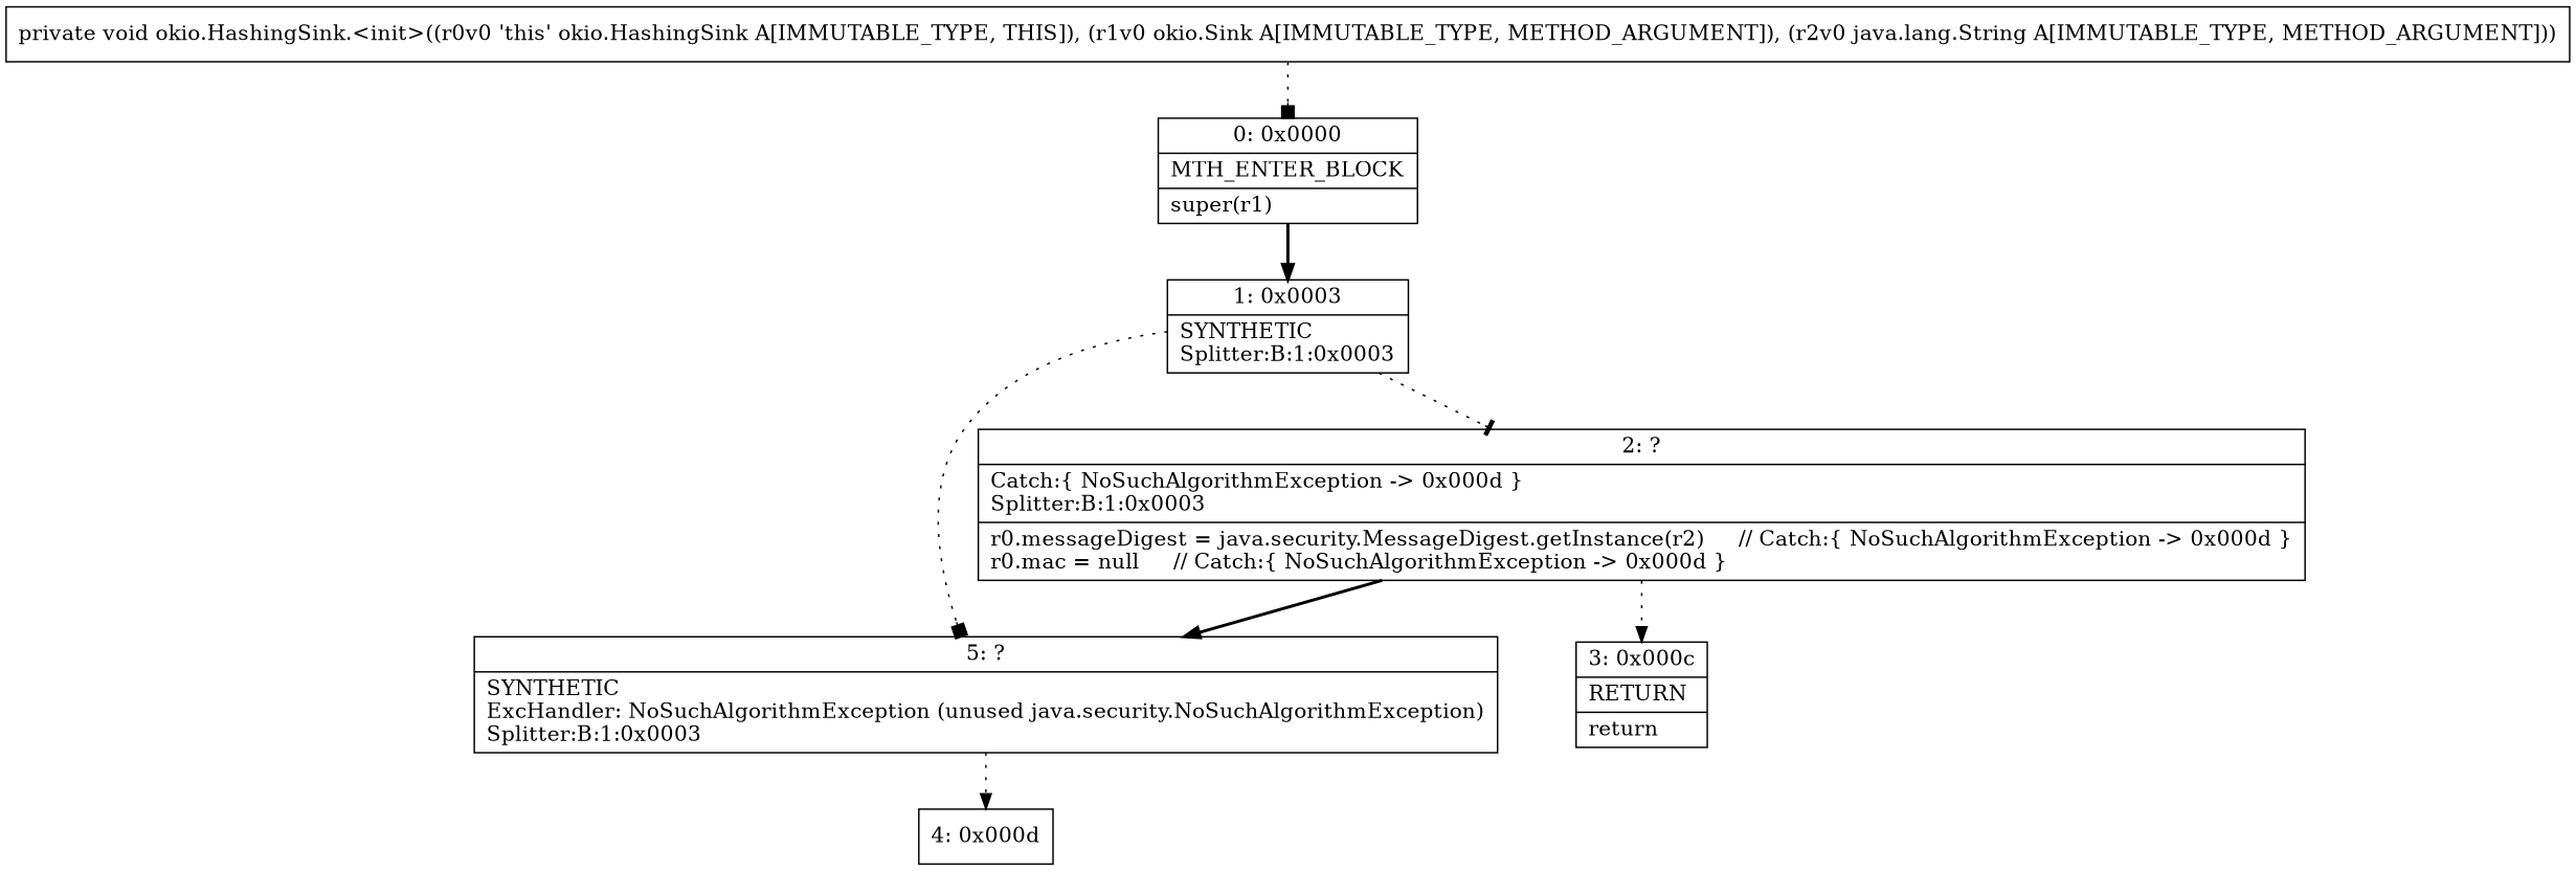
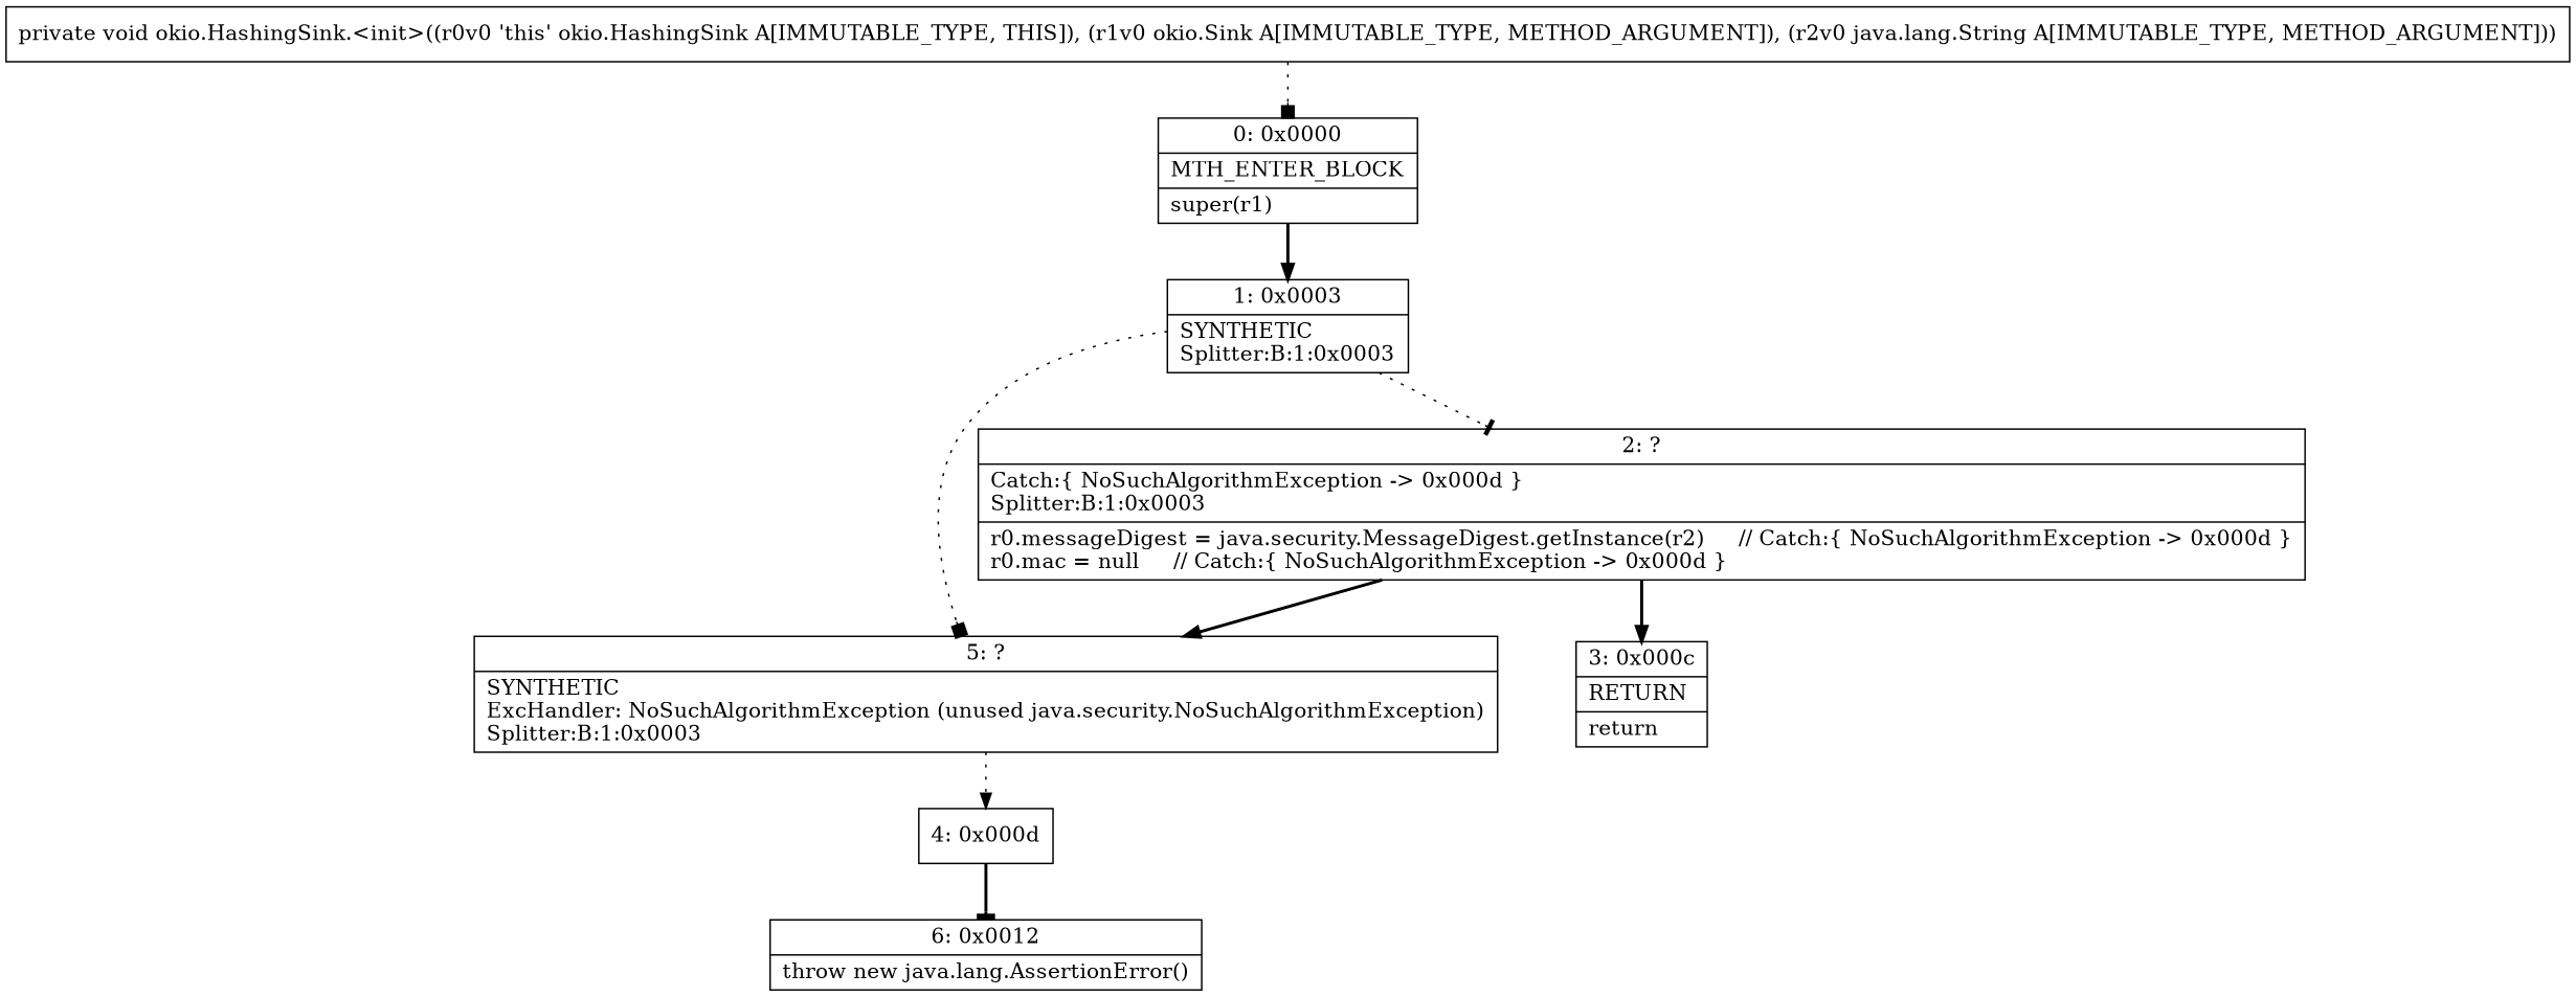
  digraph {
    node [shape=record]
    edge [arrowhead=normal style=bold]
    n1 [label="{0\:\ 0x0000|MTH_ENTER_BLOCK\l|super(r1)\l}"]
    n2 [label="{1\:\ 0x0003|SYNTHETIC\lSplitter:B:1:0x0003\l}"]
    n3 [label="{2\:\ ?|Catch:\{ NoSuchAlgorithmException \-\> 0x000d \}\lSplitter:B:1:0x0003\l|r0.messageDigest = java.security.MessageDigest.getInstance(r2)     \/\/ Catch:\{ NoSuchAlgorithmException \-\> 0x000d \}\lr0.mac = null     \/\/ Catch:\{ NoSuchAlgorithmException \-\> 0x000d \}\l}"]
    n4 [label="{5\:\ ?|SYNTHETIC\lExcHandler: NoSuchAlgorithmException (unused java.security.NoSuchAlgorithmException)\lSplitter:B:1:0x0003\l}"]
    n5 [label="{3\:\ 0x000c|RETURN\l|return\l}"]
    n6 [label="{4\:\ 0x000d}"]
+   n7 [label="{6\:\ 0x0012|throw new java.lang.AssertionError()\l}"]
    n8 [label="{private void okio.HashingSink.\<init\>((r0v0 'this' okio.HashingSink A[IMMUTABLE_TYPE, THIS]), (r1v0 okio.Sink A[IMMUTABLE_TYPE, METHOD_ARGUMENT]), (r2v0 java.lang.String A[IMMUTABLE_TYPE, METHOD_ARGUMENT])) }"]
    n1 -> n2
    n2 -> n3 [arrowhead=tee style=dotted]
    n2 -> n4 [arrowhead=box style=dotted]
    n3 -> n4
-   n3 -> n5 [style=dotted]
+   n3 -> n5
    n4 -> n6 [style=dotted]
+   n6 -> n7 [arrowhead=tee]
    n8 -> n1 [arrowhead=box style=dotted]
  }
